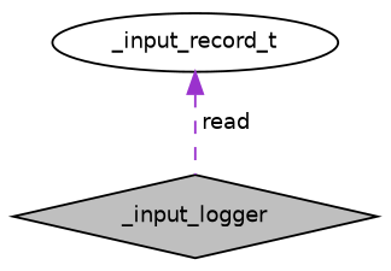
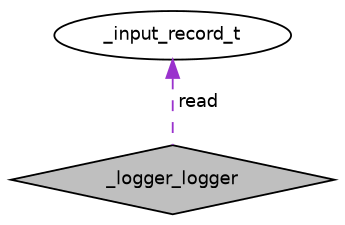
  digraph {
    node [color=black fontname=Helvetica fontsize=10 style=filled]
-   n1 [fillcolor=grey75 fontcolor=black height=0.2 label=_input_logger shape=diamond width=0.4]
+   n1 [fillcolor=grey75 fontcolor=black height=0.2 label=_logger_logger shape=diamond width=0.4]
    n2 [fillcolor=white height=0.2 label=_input_record_t shape=ellipse width=0.4]
    n2 -> n1 [color=darkorchid3 dir=back fontname=Helvetica fontsize=10 label=" read" labelfontname=Helvetica labelfontsize=10 style=dashed]
  }
